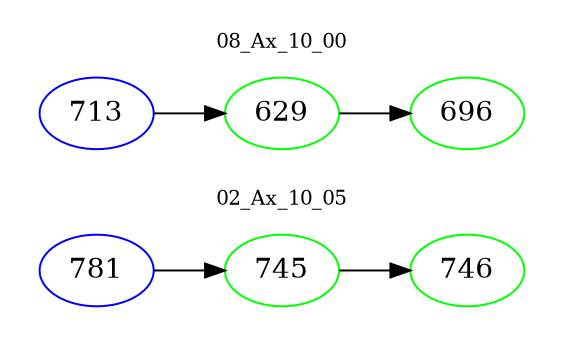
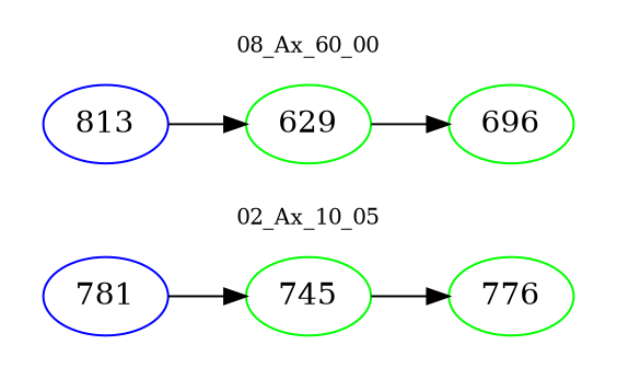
  digraph {
    rankdir=LR
    node [color=green]
    edge [color=black]
    n1 [color=blue label=781]
    n2 [label=745]
-   n3 [label=746]
-   n4 [color=blue label=713]
+   n3 [label=776]
+   n4 [color=blue label=813]
    n5 [label=629]
    n6 [label=696]
    subgraph cluster_1 {
      color=white
      fontsize=10
      label="02_Ax_10_05"
      n1
      n2
      n3
    }
    subgraph cluster_2 {
      color=white
      fontsize=10
-     label="08_Ax_10_00"
+     label="08_Ax_60_00"
      n4
      n5
      n6
    }
    n1 -> n2
    n2 -> n3
    n4 -> n5
    n5 -> n6
  }
